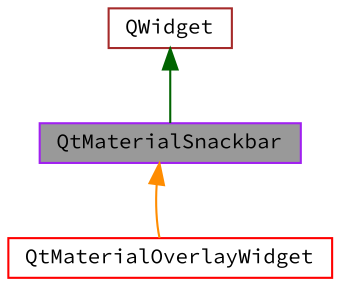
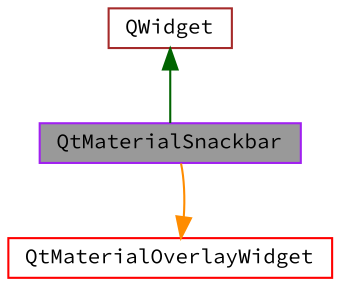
  digraph {
    fontname="Source Code Pro"
    node [fillcolor=white fontname="Source Code Pro" fontsize=10 shape=box style=filled]
    edge [dir=back fontname="Source Code Pro" fontsize=10 labelfontname=Helvetica labelfontsize=10 style=solid]
    n1 [color=purple fillcolor=grey60 fontcolor=black height=0.2 label=QtMaterialSnackbar width=0.4]
    n2 [color=red height=0.2 label=QtMaterialOverlayWidget width=0.4]
    n3 [color=brown height=0.2 label=QWidget width=0.4]
-   n1 -> n2 [color=darkorange]
+   n2 -> n1 [color=darkorange]
    n3 -> n1 [color=darkgreen]
  }
